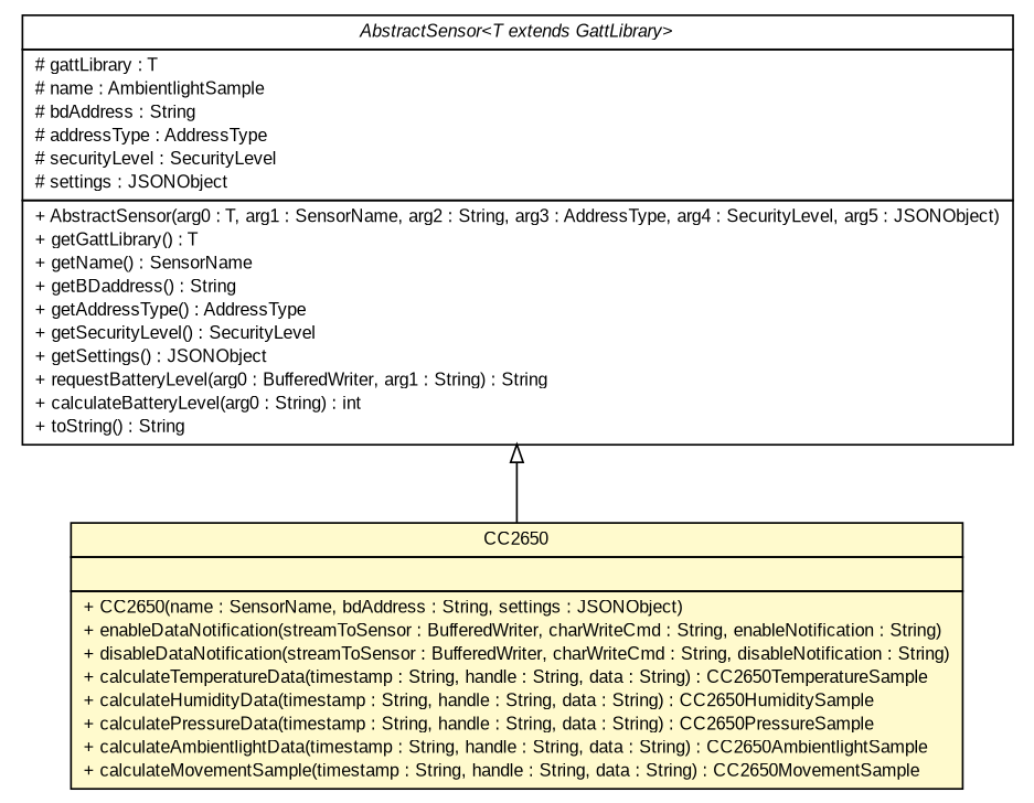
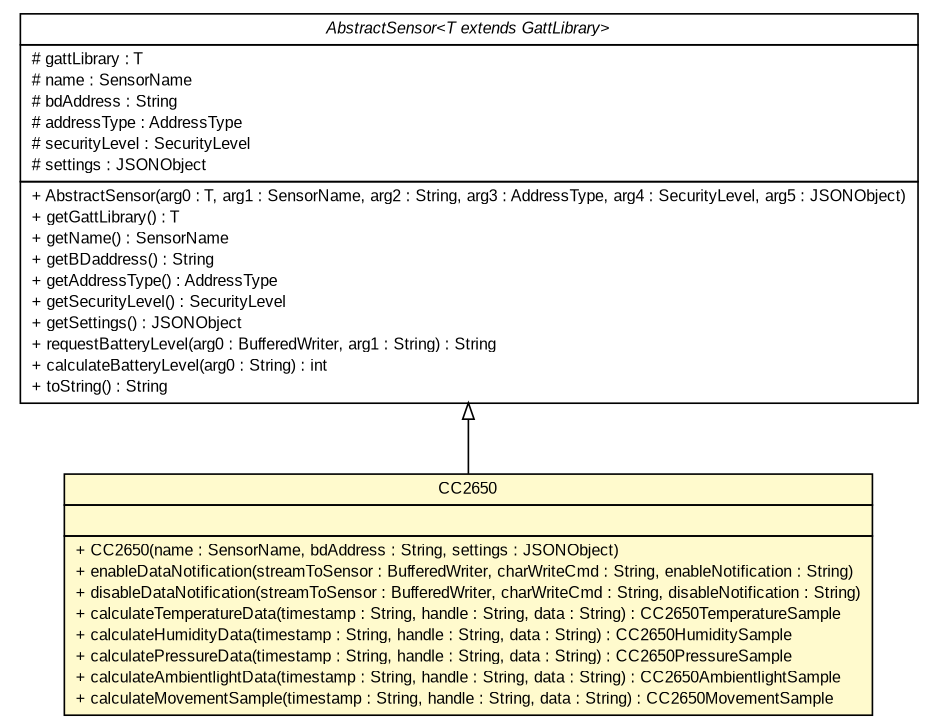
  digraph {
    nodesep=0.25
    ranksep=0.5
    node [fontcolor=black fontname=arial fontsize=10.0 shape=plaintext]
    n1 [label=<<table title="de.fhg.fit.biomos.sensorplatform.sensor.CC2650" border="0" cellborder="1" cellspacing="0" cellpadding="2" port="p" bgcolor="lemonChiffon" href="./CC2650.html"> 		<tr><td><table border="0" cellspacing="0" cellpadding="1"> <tr><td align="center" balign="center"> CC2650 </td></tr> 		</table></td></tr> 		<tr><td><table border="0" cellspacing="0" cellpadding="1"> <tr><td align="left" balign="left">  </td></tr> 		</table></td></tr> 		<tr><td><table border="0" cellspacing="0" cellpadding="1"> <tr><td align="left" balign="left"> + CC2650(name : SensorName, bdAddress : String, settings : JSONObject) </td></tr> <tr><td align="left" balign="left"> + enableDataNotification(streamToSensor : BufferedWriter, charWriteCmd : String, enableNotification : String) </td></tr> <tr><td align="left" balign="left"> + disableDataNotification(streamToSensor : BufferedWriter, charWriteCmd : String, disableNotification : String) </td></tr> <tr><td align="left" balign="left"> + calculateTemperatureData(timestamp : String, handle : String, data : String) : CC2650TemperatureSample </td></tr> <tr><td align="left" balign="left"> + calculateHumidityData(timestamp : String, handle : String, data : String) : CC2650HumiditySample </td></tr> <tr><td align="left" balign="left"> + calculatePressureData(timestamp : String, handle : String, data : String) : CC2650PressureSample </td></tr> <tr><td align="left" balign="left"> + calculateAmbientlightData(timestamp : String, handle : String, data : String) : CC2650AmbientlightSample </td></tr> <tr><td align="left" balign="left"> + calculateMovementSample(timestamp : String, handle : String, data : String) : CC2650MovementSample </td></tr> 		</table></td></tr> 		</table>>]
-   n2 [label=<<table title="de.fhg.fit.biomos.sensorplatform.sensor.AbstractSensor" border="0" cellborder="1" cellspacing="0" cellpadding="2" port="p" href="http://java.sun.com/j2se/1.4.2/docs/api/de/fhg/fit/biomos/sensorplatform/sensor/AbstractSensor.html"> 		<tr><td><table border="0" cellspacing="0" cellpadding="1"> <tr><td align="center" balign="center"><font face="arial italic"> AbstractSensor&lt;T extends GattLibrary&gt; </font></td></tr> 		</table></td></tr> 		<tr><td><table border="0" cellspacing="0" cellpadding="1"> <tr><td align="left" balign="left"> # gattLibrary : T </td></tr> <tr><td align="left" balign="left"> # name : AmbientlightSample </td></tr> <tr><td align="left" balign="left"> # bdAddress : String </td></tr> <tr><td align="left" balign="left"> # addressType : AddressType </td></tr> <tr><td align="left" balign="left"> # securityLevel : SecurityLevel </td></tr> <tr><td align="left" balign="left"> # settings : JSONObject </td></tr> 		</table></td></tr> 		<tr><td><table border="0" cellspacing="0" cellpadding="1"> <tr><td align="left" balign="left"> + AbstractSensor(arg0 : T, arg1 : SensorName, arg2 : String, arg3 : AddressType, arg4 : SecurityLevel, arg5 : JSONObject) </td></tr> <tr><td align="left" balign="left"> + getGattLibrary() : T </td></tr> <tr><td align="left" balign="left"> + getName() : SensorName </td></tr> <tr><td align="left" balign="left"> + getBDaddress() : String </td></tr> <tr><td align="left" balign="left"> + getAddressType() : AddressType </td></tr> <tr><td align="left" balign="left"> + getSecurityLevel() : SecurityLevel </td></tr> <tr><td align="left" balign="left"> + getSettings() : JSONObject </td></tr> <tr><td align="left" balign="left"> + requestBatteryLevel(arg0 : BufferedWriter, arg1 : String) : String </td></tr> <tr><td align="left" balign="left"> + calculateBatteryLevel(arg0 : String) : int </td></tr> <tr><td align="left" balign="left"> + toString() : String </td></tr> 		</table></td></tr> 		</table>>]
+   n2 [label=<<table title="de.fhg.fit.biomos.sensorplatform.sensor.AbstractSensor" border="0" cellborder="1" cellspacing="0" cellpadding="2" port="p" href="http://java.sun.com/j2se/1.4.2/docs/api/de/fhg/fit/biomos/sensorplatform/sensor/AbstractSensor.html"> 		<tr><td><table border="0" cellspacing="0" cellpadding="1"> <tr><td align="center" balign="center"><font face="arial italic"> AbstractSensor&lt;T extends GattLibrary&gt; </font></td></tr> 		</table></td></tr> 		<tr><td><table border="0" cellspacing="0" cellpadding="1"> <tr><td align="left" balign="left"> # gattLibrary : T </td></tr> <tr><td align="left" balign="left"> # name : SensorName </td></tr> <tr><td align="left" balign="left"> # bdAddress : String </td></tr> <tr><td align="left" balign="left"> # addressType : AddressType </td></tr> <tr><td align="left" balign="left"> # securityLevel : SecurityLevel </td></tr> <tr><td align="left" balign="left"> # settings : JSONObject </td></tr> 		</table></td></tr> 		<tr><td><table border="0" cellspacing="0" cellpadding="1"> <tr><td align="left" balign="left"> + AbstractSensor(arg0 : T, arg1 : SensorName, arg2 : String, arg3 : AddressType, arg4 : SecurityLevel, arg5 : JSONObject) </td></tr> <tr><td align="left" balign="left"> + getGattLibrary() : T </td></tr> <tr><td align="left" balign="left"> + getName() : SensorName </td></tr> <tr><td align="left" balign="left"> + getBDaddress() : String </td></tr> <tr><td align="left" balign="left"> + getAddressType() : AddressType </td></tr> <tr><td align="left" balign="left"> + getSecurityLevel() : SecurityLevel </td></tr> <tr><td align="left" balign="left"> + getSettings() : JSONObject </td></tr> <tr><td align="left" balign="left"> + requestBatteryLevel(arg0 : BufferedWriter, arg1 : String) : String </td></tr> <tr><td align="left" balign="left"> + calculateBatteryLevel(arg0 : String) : int </td></tr> <tr><td align="left" balign="left"> + toString() : String </td></tr> 		</table></td></tr> 		</table>>]
    n2 -> n1 [arrowtail=empty dir=back fontname=arial fontsize=10 headport=p labelfontname=arial labelfontsize=10 tailport=p]
  }
